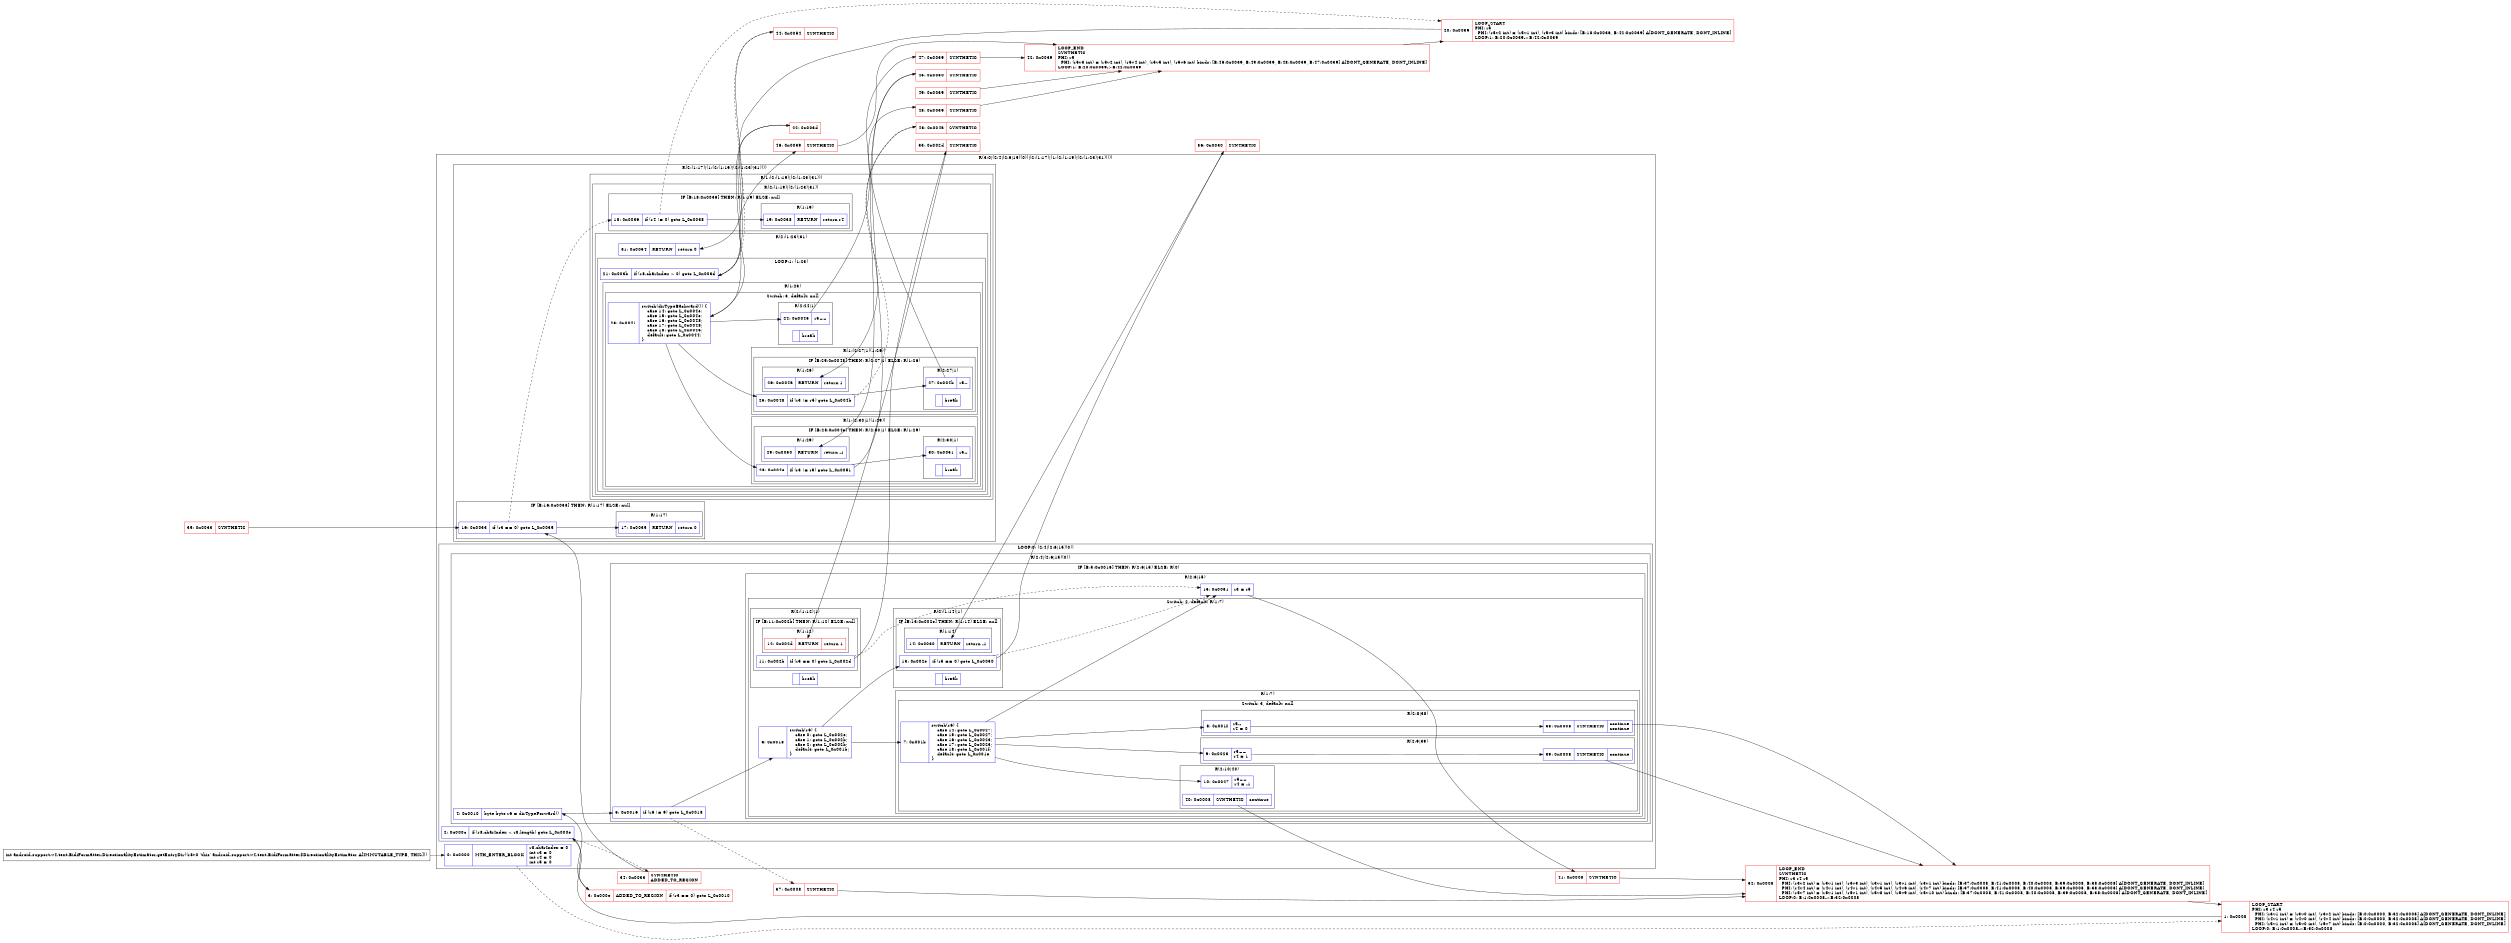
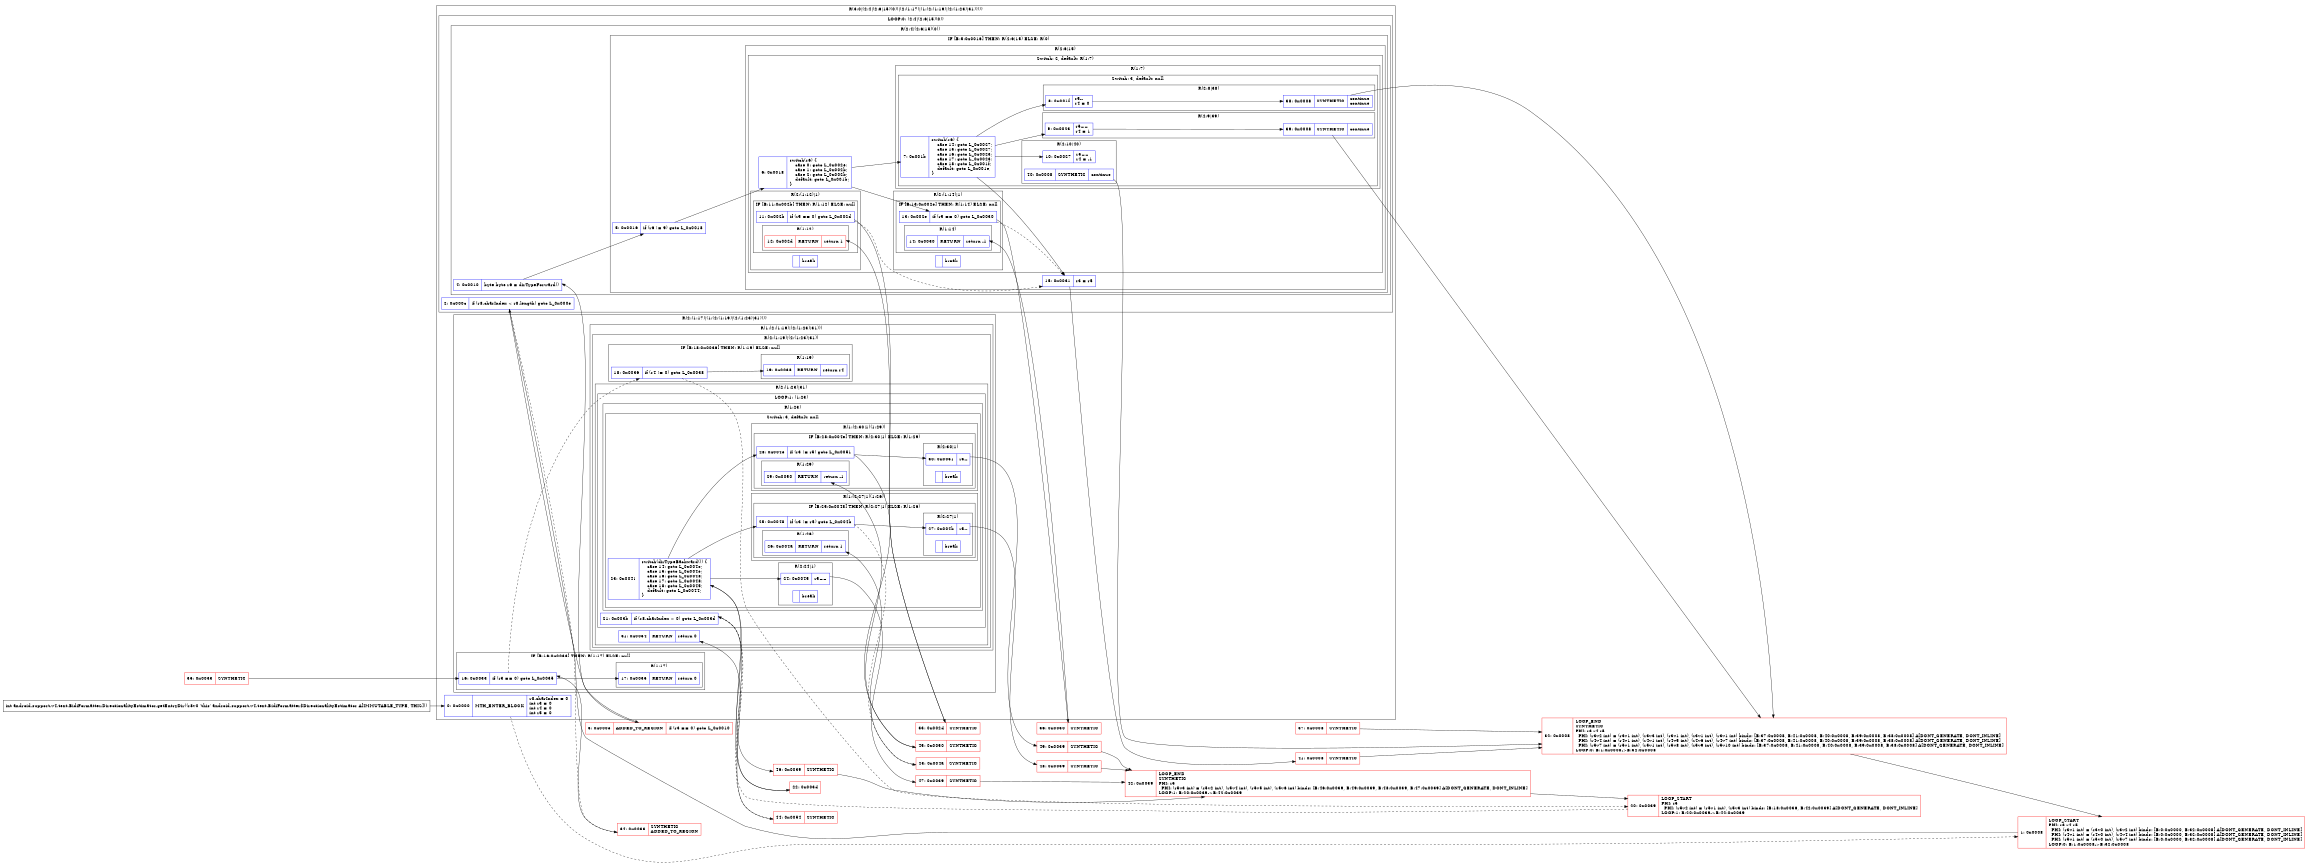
  digraph {
    rankdir=LR
    node [color=blue shape=record]
    n1 [label="{14\:\ 0x0030|RETURN\l|return \-1\l}"]
    n2 [label="{13\:\ 0x002e|if (r5 == 0) goto L_0x0030\l}"]
    n3 [label="{|break\l}"]
    n4 [color=red label="{12\:\ 0x002d|RETURN\l|return 1\l}"]
    n5 [label="{11\:\ 0x002b|if (r5 == 0) goto L_0x002d\l}"]
    n6 [label="{|break\l}"]
    n7 [label="{10\:\ 0x0027|r5++\lr4 = \-1\l}"]
    n8 [label="{40\:\ 0x0008|SYNTHETIC\l|continue\l}"]
    n9 [label="{9\:\ 0x0023|r5++\lr4 = 1\l}"]
    n10 [label="{39\:\ 0x0008|SYNTHETIC\l|continue\l}"]
    n11 [label="{8\:\ 0x001f|r5\-\-\lr4 = 0\l}"]
    n12 [label="{38\:\ 0x0008|SYNTHETIC\l|continue\lcontinue\l}"]
    n13 [label="{7\:\ 0x001b|switch(r6) \{\l    case 14: goto L_0x0027;\l    case 15: goto L_0x0027;\l    case 16: goto L_0x0023;\l    case 17: goto L_0x0023;\l    case 18: goto L_0x001f;\l    default: goto L_0x001e;\l\}\l}"]
    n14 [label="{6\:\ 0x0018|switch(r6) \{\l    case 0: goto L_0x002e;\l    case 1: goto L_0x002b;\l    case 2: goto L_0x002b;\l    default: goto L_0x001b;\l\}\l}"]
    n15 [label="{15\:\ 0x0031|r3 = r5\l}"]
    n16 [label="{5\:\ 0x0016|if (r6 != 9) goto L_0x0018\l}"]
    n17 [label="{4\:\ 0x0010|byte byte r6 = dirTypeForward()\l}"]
    n18 [label="{2\:\ 0x000c|if (r8.charIndex \< r8.length) goto L_0x000e\l}"]
    n19 [label="{17\:\ 0x0035|RETURN\l|return 0\l}"]
    n20 [label="{16\:\ 0x0033|if (r3 == 0) goto L_0x0035\l}"]
    n21 [label="{19\:\ 0x0038|RETURN\l|return r4\l}"]
    n22 [label="{18\:\ 0x0036|if (r4 != 0) goto L_0x0038\l}"]
    n23 [label="{30\:\ 0x0051|r5\-\-\l}"]
    n24 [label="{|break\l}"]
    n25 [label="{29\:\ 0x0050|RETURN\l|return \-1\l}"]
    n26 [label="{28\:\ 0x004e|if (r3 != r5) goto L_0x0051\l}"]
    n27 [label="{27\:\ 0x004b|r5\-\-\l}"]
    n28 [label="{|break\l}"]
    n29 [label="{26\:\ 0x004a|RETURN\l|return 1\l}"]
    n30 [label="{25\:\ 0x0048|if (r3 != r5) goto L_0x004b\l}"]
    n31 [label="{24\:\ 0x0045|r5++\l}"]
    n32 [label="{|break\l}"]
    n33 [label="{23\:\ 0x0041|switch(dirTypeBackward()) \{\l    case 14: goto L_0x004e;\l    case 15: goto L_0x004e;\l    case 16: goto L_0x0048;\l    case 17: goto L_0x0048;\l    case 18: goto L_0x0045;\l    default: goto L_0x0044;\l\}\l}"]
    n34 [label="{21\:\ 0x003b|if (r8.charIndex \> 0) goto L_0x003d\l}"]
    n35 [label="{31\:\ 0x0054|RETURN\l|return 0\l}"]
    n36 [label="{0\:\ 0x0000|MTH_ENTER_BLOCK\l|r8.charIndex = 0\lint r3 = 0\lint r4 = 0\lint r5 = 0\l}"]
    n37 [color=red label="{36\:\ 0x0030|SYNTHETIC\l}"]
    n38 [color=red label="{33\:\ 0x002d|SYNTHETIC\l}"]
    n39 [color=red label="{32\:\ 0x0008|LOOP_END\lSYNTHETIC\lPHI: r3 r4 r5 \l  PHI: (r3v2 int) = (r3v1 int), (r3v3 int), (r3v1 int), (r3v1 int), (r3v1 int) binds: [B:37:0x0008, B:41:0x0008, B:40:0x0008, B:39:0x0008, B:38:0x0008] A[DONT_GENERATE, DONT_INLINE]\l  PHI: (r4v4 int) = (r4v1 int), (r4v1 int), (r4v5 int), (r4v6 int), (r4v7 int) binds: [B:37:0x0008, B:41:0x0008, B:40:0x0008, B:39:0x0008, B:38:0x0008] A[DONT_GENERATE, DONT_INLINE]\l  PHI: (r5v7 int) = (r5v1 int), (r5v1 int), (r5v8 int), (r5v9 int), (r5v10 int) binds: [B:37:0x0008, B:41:0x0008, B:40:0x0008, B:39:0x0008, B:38:0x0008] A[DONT_GENERATE, DONT_INLINE]\lLOOP:0: B:1:0x0008\-\>B:32:0x0008\l}"]
    n40 [color=red label="{41\:\ 0x0008|SYNTHETIC\l}"]
    n41 [color=red label="{37\:\ 0x0008|SYNTHETIC\l}"]
    n42 [color=red label="{3\:\ 0x000e|ADDED_TO_REGION\l|if (r3 == 0) goto L_0x0010\l}"]
    n43 [color=red label="{34\:\ 0x0033|SYNTHETIC\lADDED_TO_REGION\l}"]
    n44 [color=red label="{20\:\ 0x0039|LOOP_START\lPHI: r5 \l  PHI: (r5v2 int) = (r5v1 int), (r5v3 int) binds: [B:18:0x0036, B:42:0x0039] A[DONT_GENERATE, DONT_INLINE]\lLOOP:1: B:20:0x0039\-\>B:42:0x0039\l}"]
    n45 [color=red label="{49\:\ 0x0039|SYNTHETIC\l}"]
    n46 [color=red label="{45\:\ 0x0050|SYNTHETIC\l}"]
    n47 [color=red label="{48\:\ 0x0039|SYNTHETIC\l}"]
    n48 [color=red label="{43\:\ 0x004a|SYNTHETIC\l}"]
    n49 [color=red label="{47\:\ 0x0039|SYNTHETIC\l}"]
    n50 [color=red label="{46\:\ 0x0039|SYNTHETIC\l}"]
    n51 [color=red label="{22\:\ 0x003d}"]
    n52 [color=red label="{44\:\ 0x0054|SYNTHETIC\l}"]
    n53 [color=red label="{1\:\ 0x0008|LOOP_START\lPHI: r3 r4 r5 \l  PHI: (r3v1 int) = (r3v0 int), (r3v2 int) binds: [B:0:0x0000, B:32:0x0008] A[DONT_GENERATE, DONT_INLINE]\l  PHI: (r4v1 int) = (r4v0 int), (r4v4 int) binds: [B:0:0x0000, B:32:0x0008] A[DONT_GENERATE, DONT_INLINE]\l  PHI: (r5v1 int) = (r5v0 int), (r5v7 int) binds: [B:0:0x0000, B:32:0x0008] A[DONT_GENERATE, DONT_INLINE]\lLOOP:0: B:1:0x0008\-\>B:32:0x0008\l}"]
    n54 [color=red label="{42\:\ 0x0039|LOOP_END\lSYNTHETIC\lPHI: r5 \l  PHI: (r5v3 int) = (r5v2 int), (r5v4 int), (r5v5 int), (r5v6 int) binds: [B:46:0x0039, B:49:0x0039, B:48:0x0039, B:47:0x0039] A[DONT_GENERATE, DONT_INLINE]\lLOOP:1: B:20:0x0039\-\>B:42:0x0039\l}"]
    n55 [color=red label="{35\:\ 0x0033|SYNTHETIC\l}"]
    n56 [label="{int android.support.v4.text.BidiFormatter.DirectionalityEstimator.getEntryDir((r8v0 'this' android.support.v4.text.BidiFormatter$DirectionalityEstimator A[IMMUTABLE_TYPE, THIS])) }" color=""]
    subgraph cluster_1 {
      label="R(3:0|(2:4|(2:6|15)(0))|(2:(1:17)|(1:(2:(1:19)|(2:(1:23)|31)))))"
      n36
      subgraph cluster_2 {
        label="LOOP:0: (2:4|(2:6|15)(0))"
        n18
        subgraph cluster_3 {
          label="R(2:4|(2:6|15)(0))"
          n17
          subgraph cluster_4 {
            label="IF [B:5:0x0016] THEN: R(2:6|15) ELSE: R(0)"
            n16
            subgraph cluster_5 {
              label="R(2:6|15)"
              n15
              subgraph cluster_6 {
                label="Switch: 2, default: R(1:7)"
                n14
                subgraph cluster_7 {
                  label="R(2:(1:14)|1)"
                  n3
                  subgraph cluster_8 {
                    label="IF [B:13:0x002e] THEN: R(1:14) ELSE: null"
                    n2
                    subgraph cluster_9 {
                      label="R(1:14)"
                      n1
                    }
                  }
                }
                subgraph cluster_10 {
                  label="R(2:(1:12)|1)"
                  n6
                  subgraph cluster_11 {
                    label="IF [B:11:0x002b] THEN: R(1:12) ELSE: null"
                    n5
                    subgraph cluster_12 {
                      label="R(1:12)"
                      n4
                    }
                  }
                }
                subgraph cluster_13 {
                  label="R(1:7)"
                  subgraph cluster_14 {
                    label="Switch: 3, default: null"
                    n13
                    subgraph cluster_15 {
                      label="R(2:10|40)"
                      n7
                      n8
                    }
                    subgraph cluster_16 {
                      label="R(2:9|39)"
                      n9
                      n10
                    }
                    subgraph cluster_17 {
                      label="R(2:8|38)"
                      n11
                      n12
                    }
                  }
                }
              }
            }
            subgraph cluster_18 {
              label="R(0)"
            }
          }
        }
      }
      subgraph cluster_19 {
        label="R(2:(1:17)|(1:(2:(1:19)|(2:(1:23)|31))))"
        subgraph cluster_20 {
          label="IF [B:16:0x0033] THEN: R(1:17) ELSE: null"
          n20
          subgraph cluster_21 {
            label="R(1:17)"
            n19
          }
        }
        subgraph cluster_22 {
          label="R(1:(2:(1:19)|(2:(1:23)|31)))"
          subgraph cluster_23 {
            label="R(2:(1:19)|(2:(1:23)|31))"
            subgraph cluster_24 {
              label="IF [B:18:0x0036] THEN: R(1:19) ELSE: null"
              n22
              subgraph cluster_25 {
                label="R(1:19)"
                n21
              }
            }
            subgraph cluster_26 {
              label="R(2:(1:23)|31)"
              n35
              subgraph cluster_27 {
                label="LOOP:1: (1:23)"
                n34
                subgraph cluster_28 {
                  label="R(1:23)"
                  subgraph cluster_29 {
                    label="Switch: 3, default: null"
                    n33
                    subgraph cluster_30 {
                      label="R(1:(2:30|1)(1:29))"
                      subgraph cluster_31 {
                        label="IF [B:28:0x004e] THEN: R(2:30|1) ELSE: R(1:29)"
                        n26
                        subgraph cluster_32 {
                          label="R(2:30|1)"
                          n23
                          n24
                        }
                        subgraph cluster_33 {
                          label="R(1:29)"
                          n25
                        }
                      }
                    }
                    subgraph cluster_34 {
                      label="R(1:(2:27|1)(1:26))"
                      subgraph cluster_35 {
                        label="IF [B:25:0x0048] THEN: R(2:27|1) ELSE: R(1:26)"
                        n30
                        subgraph cluster_36 {
                          label="R(2:27|1)"
                          n27
                          n28
                        }
                        subgraph cluster_37 {
                          label="R(1:26)"
                          n29
                        }
                      }
                    }
                    subgraph cluster_38 {
                      label="R(2:24|1)"
                      n31
                      n32
                    }
                  }
                }
              }
            }
          }
        }
      }
    }
    n2 -> n15 [style=dashed]
    n2 -> n37
    n5 -> n15 [style=dashed]
    n5 -> n38
    n8 -> n39
    n9 -> n10
    n10 -> n39
    n11 -> n12
    n12 -> n39
    n13 -> n7
    n13 -> n9
    n13 -> n11
    n13 -> n15
    n14 -> n2
    n14 -> n13
    n15 -> n40
    n16 -> n14
-   n16 -> n41 [style=dashed]
    n17 -> n16
    n18 -> n42
    n18 -> n43 [style=dashed]
    n20 -> n19
    n20 -> n22 [style=dashed]
    n22 -> n21
    n22 -> n44 [style=dashed]
+   n23 -> n45
    n26 -> n23
    n26 -> n46 [style=solid]
    n27 -> n47
    n30 -> n27
    n30 -> n48 [style=dashed]
    n31 -> n49
    n33 -> n26
    n33 -> n30
    n33 -> n31
    n33 -> n50
    n34 -> n51
    n34 -> n52 [style=dashed]
    n36 -> n53 [style=dashed]
    n37 -> n1
    n38 -> n4
    n39 -> n53
    n40 -> n39
    n41 -> n39
    n42 -> n17
    n43 -> n20
-   n44 -> n34
+   n44 -> n34 [style=dashed]
    n45 -> n54
    n46 -> n25
    n47 -> n54
    n48 -> n29
    n49 -> n54
    n50 -> n54
    n51 -> n33
    n52 -> n35
    n53 -> n18
    n54 -> n44
    n55 -> n20
    n56 -> n36
  }
